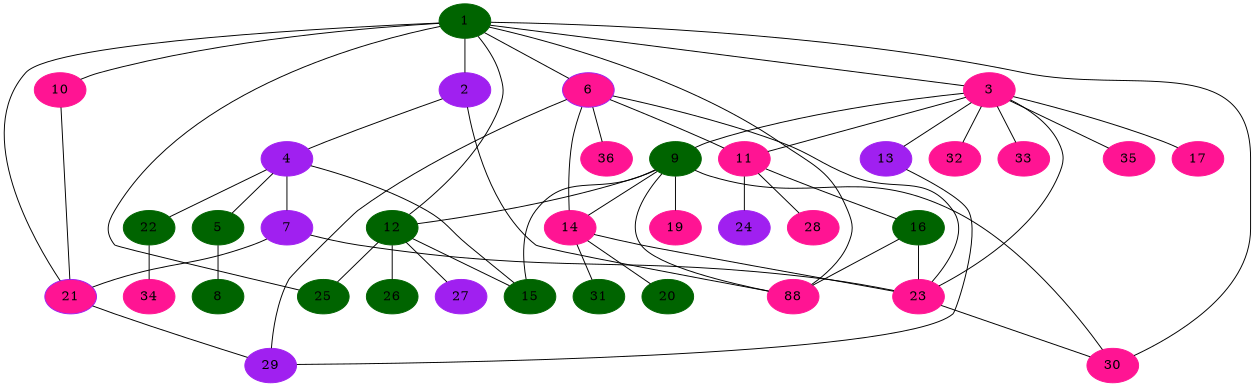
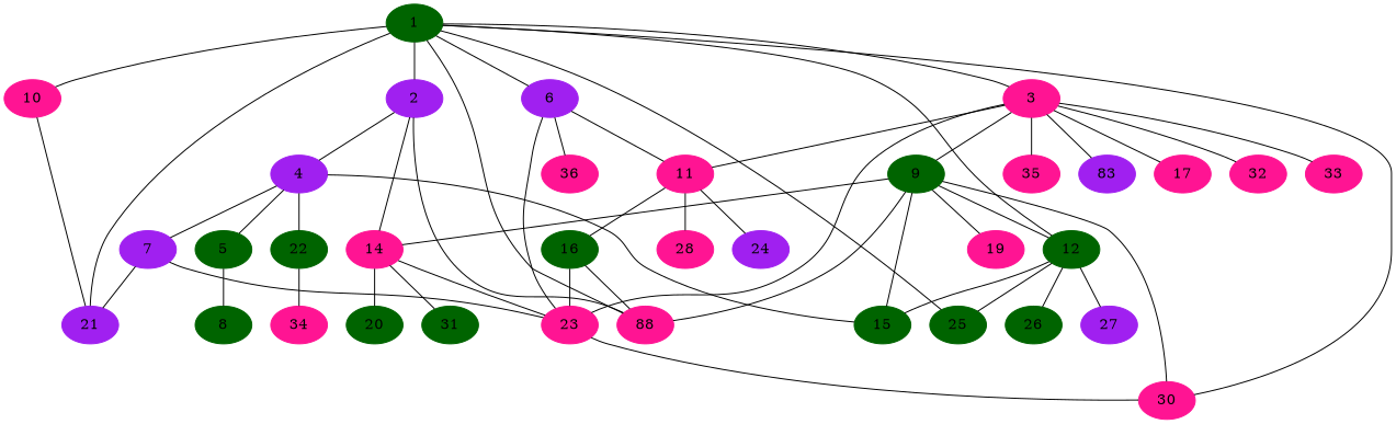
  graph {
    node [color=deeppink style=filled]
    edge [weight=1.0]
    1 [color=darkgreen]
    2 [color=purple]
    3
-   6 [color=purple fillcolor=deeppink]
+   6 [color=purple]
    10
    12 [color=darkgreen]
    n7 [label=88]
-   21 [color=purple fillcolor=deeppink]
+   21 [color=purple]
    25 [color=darkgreen]
    30
    4 [color=purple]
    14
    9 [color=darkgreen]
    11
-   13 [color=purple]
+   13 [color=purple label=83]
    17
    23
    32
    33
    35
-   29 [color=purple]
    36
    15 [color=darkgreen]
    26 [color=darkgreen]
    27 [color=purple]
    5 [color=darkgreen]
    7 [color=purple]
    22 [color=darkgreen]
    20 [color=darkgreen]
    31 [color=darkgreen]
    19
    16 [color=darkgreen]
    24 [color=purple]
    28
    8 [color=darkgreen]
    34
    1 -- 2 [weight=8.0]
    1 -- 3
    1 -- 6
    1 -- 10
    1 -- 12 [weight=2.0]
    1 -- n7
    1 -- 21
    1 -- 25
    1 -- 30
    2 -- n7
    2 -- 4
-   6 -- 14
+   2 -- 14
    3 -- 9
    3 -- 11
    3 -- 13
    3 -- 17
    3 -- 23 [weight=2.0]
    3 -- 32
    3 -- 33
    3 -- 35
    6 -- 11
    6 -- 23
-   6 -- 29
    6 -- 36
    10 -- 21
    12 -- 25
    12 -- 15
    12 -- 26
    12 -- 27
-   21 -- 29
    4 -- 15
    4 -- 5
    4 -- 7
    4 -- 22
    14 -- 23
    14 -- 20
    14 -- 31
    9 -- 12
    9 -- n7
    9 -- 30
    9 -- 14
    9 -- 15
    9 -- 19
    11 -- 16
    11 -- 24
    11 -- 28
-   13 -- 29
    23 -- 30
    5 -- 8
    7 -- 21
    7 -- 23
    22 -- 34
    16 -- n7
    16 -- 23 [weight=5.0]
  }
